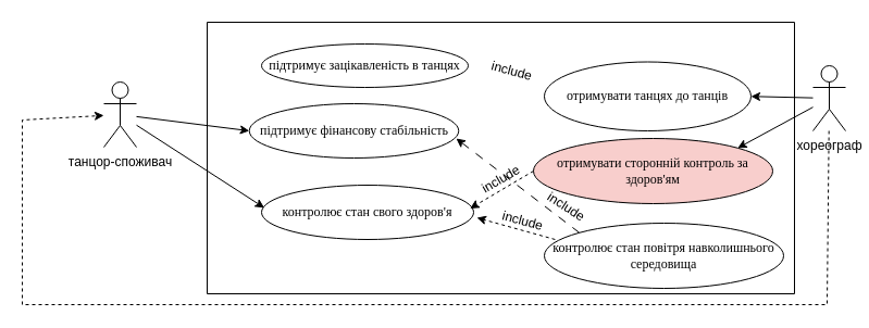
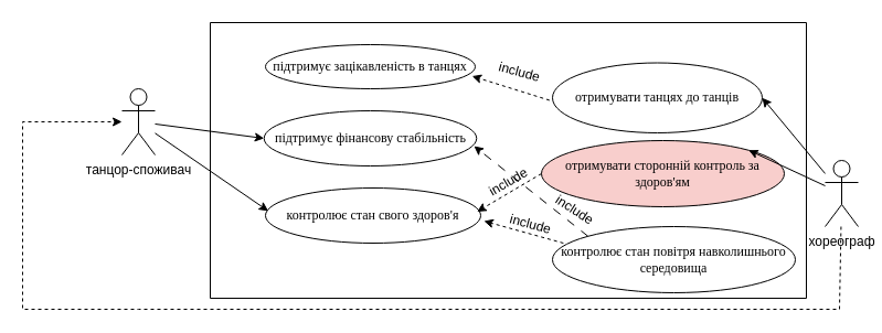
  <mxCell id="0" />
  <mxCell id="1" parent="0" />
- <mxCell id="2" value="танцор-споживач" style="shape=umlActor;verticalLabelPosition=bottom;verticalAlign=top;html=1;outlineConnect=0;" parent="1" vertex="1"><mxGeometry x="95" y="75" width="30" height="60" as="geometry" /></mxCell>
+ <mxCell id="2" value="танцор-споживач" style="shape=umlActor;verticalLabelPosition=bottom;verticalAlign=top;html=1;outlineConnect=0;" parent="1" vertex="1"><mxGeometry x="110" y="80" width="30" height="60" as="geometry" /></mxCell>
  <mxCell id="3" value="підтримує зацікавленість в танцях" style="ellipse;whiteSpace=wrap;html=1;fontFamily=Times New Roman;" parent="1" vertex="1"><mxGeometry x="240" y="40" width="190" height="40" as="geometry" /></mxCell>
- <mxCell id="4" value="підтримує фінансову стабільність" style="ellipse;whiteSpace=wrap;html=1;fontFamily=Times New Roman;" parent="1" vertex="1"><mxGeometry x="228.75" y="95" width="192.5" height="50" as="geometry" /></mxCell>
+ <mxCell id="4" value="підтримує фінансову стабільність" style="ellipse;whiteSpace=wrap;html=1;fontFamily=Times New Roman;" parent="1" vertex="1"><mxGeometry x="238.75" y="100" width="192.5" height="50" as="geometry" /></mxCell>
  <mxCell id="5" value="контролює стан свого здоров'я" style="ellipse;whiteSpace=wrap;html=1;fontFamily=Times New Roman;" parent="1" vertex="1"><mxGeometry x="240" y="170" width="195" height="50" as="geometry" /></mxCell>
  <mxCell id="6" value="контролює стан повітря навколишнього середовища" style="ellipse;whiteSpace=wrap;html=1;fontFamily=Times New Roman;" parent="1" vertex="1"><mxGeometry x="500" y="205" width="220" height="60" as="geometry" /></mxCell>
  <mxCell id="7" value="" style="endArrow=classic;html=1;rounded=0;exitX=0.045;exitY=0.25;exitDx=0;exitDy=0;exitPerimeter=0;entryX=1.015;entryY=0.6;entryDx=0;entryDy=0;entryPerimeter=0;dashed=1;" parent="1" source="6" target="5" edge="1"><mxGeometry width="50" height="50" relative="1" as="geometry"><mxPoint x="320" y="170" as="sourcePoint" /><mxPoint x="370" y="120" as="targetPoint" /></mxGeometry></mxCell>
  <mxCell id="8" value="include" style="text;html=1;align=center;verticalAlign=middle;resizable=0;points=[];autosize=1;strokeColor=none;fillColor=none;rotation=15;" parent="1" vertex="1"><mxGeometry x="450" y="188" width="60" height="30" as="geometry" /></mxCell>
- <mxCell id="9" value="хореограф" style="shape=umlActor;verticalLabelPosition=bottom;verticalAlign=top;html=1;outlineConnect=0;" parent="1" vertex="1"><mxGeometry x="747" y="60" width="30" height="60" as="geometry" /></mxCell>
+ <mxCell id="9" value="хореограф" style="shape=umlActor;verticalLabelPosition=bottom;verticalAlign=top;html=1;outlineConnect=0;" parent="1" vertex="1"><mxGeometry x="747" y="145" width="30" height="60" as="geometry" /></mxCell>
  <mxCell id="10" value="" style="endArrow=classic;html=1;rounded=0;entryX=0;entryY=0.5;entryDx=0;entryDy=0;" parent="1" source="2" target="4" edge="1"><mxGeometry width="50" height="50" relative="1" as="geometry"><mxPoint x="160" y="170" as="sourcePoint" /><mxPoint x="210" y="120" as="targetPoint" /></mxGeometry></mxCell>
  <mxCell id="11" value="" style="endArrow=classic;html=1;rounded=0;entryX=0.013;entryY=0.417;entryDx=0;entryDy=0;entryPerimeter=0;" parent="1" source="2" target="5" edge="1"><mxGeometry width="50" height="50" relative="1" as="geometry"><mxPoint x="320" y="170" as="sourcePoint" /><mxPoint x="370" y="120" as="targetPoint" /></mxGeometry></mxCell>
  <mxCell id="12" value="отримувати танцях до танців" style="ellipse;whiteSpace=wrap;html=1;fontFamily=Times New Roman;" parent="1" vertex="1"><mxGeometry x="500" y="56.5" width="190" height="63.5" as="geometry" /></mxCell>
  <mxCell id="13" value="include" style="text;html=1;align=center;verticalAlign=middle;resizable=0;points=[];autosize=1;strokeColor=none;fillColor=none;rotation=15;" parent="1" vertex="1"><mxGeometry x="440" y="50" width="60" height="30" as="geometry" /></mxCell>
+ <mxCell id="14" value="" style="endArrow=classic;html=1;rounded=0;exitX=-0.014;exitY=0.535;exitDx=0;exitDy=0;exitPerimeter=0;entryX=0.985;entryY=0.714;entryDx=0;entryDy=0;entryPerimeter=0;dashed=1;" parent="1" source="12" target="3" edge="1"><mxGeometry width="50" height="50" relative="1" as="geometry"><mxPoint x="320" y="170" as="sourcePoint" /><mxPoint x="370" y="120" as="targetPoint" /></mxGeometry></mxCell>
  <mxCell id="15" value="" style="endArrow=classic;html=1;rounded=0;entryX=1;entryY=0.5;entryDx=0;entryDy=0;" parent="1" source="9" target="12" edge="1"><mxGeometry width="50" height="50" relative="1" as="geometry"><mxPoint x="610" y="0" as="sourcePoint" /><mxPoint x="660" y="-50" as="targetPoint" /></mxGeometry></mxCell>
  <mxCell id="16" value="отримувати сторонній контроль за здоров'ям" style="ellipse;whiteSpace=wrap;html=1;fontFamily=Times New Roman;fillColor=#f8cecc;" parent="1" vertex="1"><mxGeometry x="490" y="127" width="220" height="60" as="geometry" /></mxCell>
  <mxCell id="17" value="include" style="text;html=1;align=center;verticalAlign=middle;resizable=0;points=[];autosize=1;strokeColor=none;fillColor=none;rotation=-30;" parent="1" vertex="1"><mxGeometry x="430" y="150" width="60" height="30" as="geometry" /></mxCell>
  <mxCell id="18" value="" style="endArrow=classic;html=1;rounded=0;exitX=0;exitY=0.5;exitDx=0;exitDy=0;entryX=0.983;entryY=0.429;entryDx=0;entryDy=0;entryPerimeter=0;dashed=1;" parent="1" source="16" target="5" edge="1"><mxGeometry width="50" height="50" relative="1" as="geometry"><mxPoint x="610" y="170" as="sourcePoint" /><mxPoint x="660" y="120" as="targetPoint" /></mxGeometry></mxCell>
  <mxCell id="19" value="" style="endArrow=classic;html=1;rounded=0;entryX=1;entryY=0;entryDx=0;entryDy=0;" parent="1" source="9" target="16" edge="1"><mxGeometry width="50" height="50" relative="1" as="geometry"><mxPoint x="610" y="170" as="sourcePoint" /><mxPoint x="660" y="120" as="targetPoint" /></mxGeometry></mxCell>
  <mxCell id="20" value="" style="endArrow=classic;html=1;rounded=0;exitX=0;exitY=0;exitDx=0;exitDy=0;entryX=0.988;entryY=0.64;entryDx=0;entryDy=0;entryPerimeter=0;dashed=1;dashPattern=8 8;" parent="1" source="6" target="4" edge="1"><mxGeometry width="50" height="50" relative="1" as="geometry"><mxPoint x="400" y="170" as="sourcePoint" /><mxPoint x="450" y="120" as="targetPoint" /></mxGeometry></mxCell>
  <mxCell id="21" value="include" style="text;html=1;align=center;verticalAlign=middle;resizable=0;points=[];autosize=1;strokeColor=none;fillColor=none;rotation=33;" parent="1" vertex="1"><mxGeometry x="490" y="175" width="60" height="30" as="geometry" /></mxCell>
  <mxCell id="22" value="" style="endArrow=classic;html=1;rounded=0;dashed=1;" parent="1" source="9" target="2" edge="1"><mxGeometry width="50" height="50" relative="1" as="geometry"><mxPoint x="400" y="150" as="sourcePoint" /><mxPoint x="110" y="280" as="targetPoint" /><Array as="points"><mxPoint x="760" y="280" /><mxPoint x="430" y="280" /><mxPoint x="125" y="280" /><mxPoint x="20" y="280" /><mxPoint x="20" y="110" /></Array></mxGeometry></mxCell>
  <mxCell id="23" value="" style="swimlane;startSize=0;" vertex="1" parent="1"><mxGeometry x="190" y="20" width="540" height="250" as="geometry" /></mxCell>
